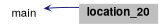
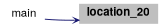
  digraph {
    rankdir=RL
    node [color=black fontname="Helvetica,Arial,sans-serif" fontsize=12 shape=plaintext]
    n1 [fillcolor=grey75 fontcolor=black height=0.2 label=<<b>location_20</b>> style=filled width=0.4]
    n2 [height=0.2 label=main width=0.4]
-   n2 -> n1 [arrowhead=open arrowsize=0.5 arrowtail=open color=midnightblue dir=back fontname="Helvetica,Arial,sans-serif" fontsize=15 labelfontsize=15 style=solid]
+   n1 -> n2 [arrowhead=open arrowsize=0.5 arrowtail=open color=midnightblue dir=back fontname="Helvetica,Arial,sans-serif" fontsize=15 labelfontsize=15 style=solid]
  }
